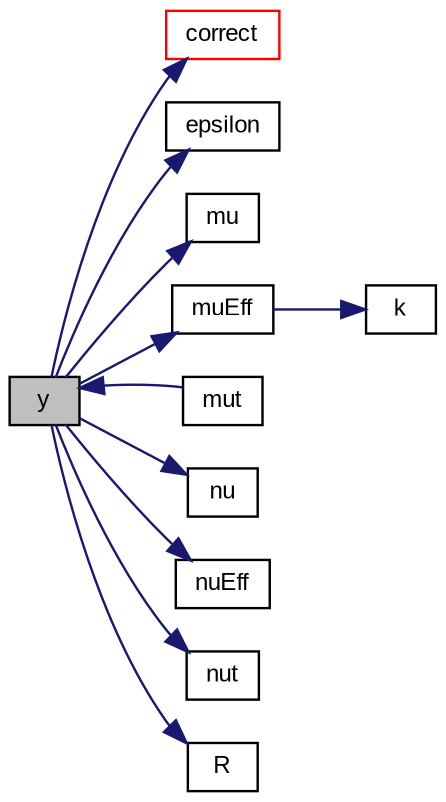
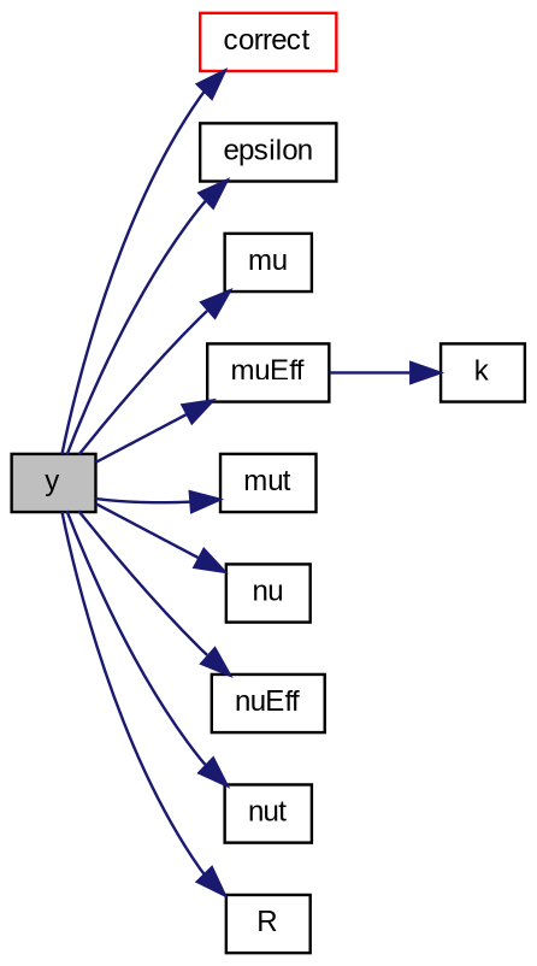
  digraph {
    fontname="Liberation Sans"
    rankdir=LR
    node [color=black fontname="Liberation Sans" fontsize=10 shape=record]
    edge [color=midnightblue fontname="Liberation Sans" fontsize=10 labelfontname=FreeSans labelfontsize=10 style=solid]
    n1 [fillcolor=grey75 fontcolor=black height=0.2 label=y style=filled width=0.4]
    n2 [color=red height=0.2 label=correct width=0.4]
    n3 [height=0.2 label=epsilon width=0.4]
    n4 [height=0.2 label=mu width=0.4]
    n5 [height=0.2 label=muEff width=0.4]
    n6 [height=0.2 label=mut width=0.4]
    n7 [height=0.2 label=nu width=0.4]
    n8 [height=0.2 label=nuEff width=0.4]
    n9 [height=0.2 label=nut width=0.4]
    n10 [height=0.2 label=R width=0.4]
    n11 [height=0.2 label=k width=0.4]
    n1 -> n2
    n1 -> n3
    n1 -> n4
    n1 -> n5
-   n6 -> n1
+   n1 -> n6
    n1 -> n7
    n1 -> n8
    n1 -> n9
    n1 -> n10
    n5 -> n11
  }
